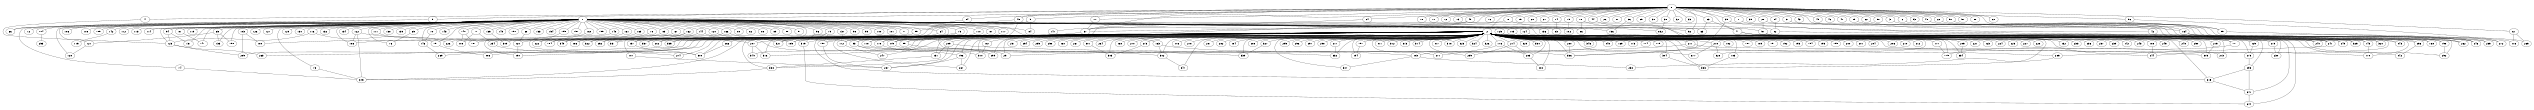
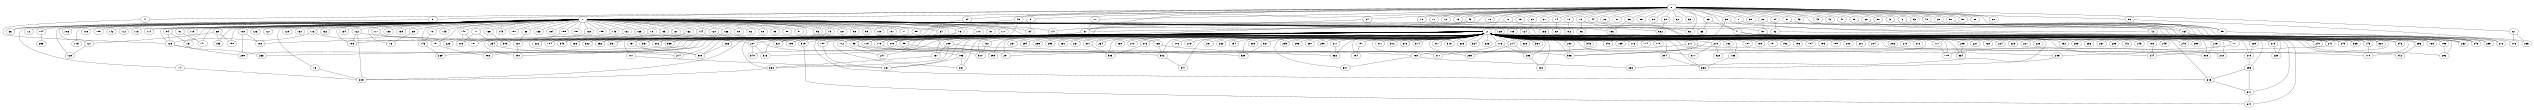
  graph {
    0
    1
    2
    3
    4
    5
    6
    7
    8
    9
    10
    11
    12
    13
    14
    15
    16
    17
    18
    19
    20
    21
    22
    23
    24
    25
    26
    27
    28
    29
    30
    31
    32
    33
    34
    35
    36
    37
    38
    39
    40
    41
    42
    43
    44
    45
    46
    47
    48
    49
    50
    51
    52
    53
    54
    55
    56
    57
    58
    59
    60
    61
    62
    63
    64
    65
    66
    67
    68
    69
    70
    71
    72
    73
    74
    75
    76
    77
    78
    79
    80
    81
    82
    83
    84
    85
    86
    87
    88
    89
    90
    91
    92
    93
    94
    95
    96
    97
    98
    99
    100
    101
    102
    103
    104
    105
    106
    107
    108
    109
    110
    111
    112
    113
    114
    115
    116
    117
    118
    119
    120
    121
    122
    123
    124
    125
    126
    127
    128
    129
    130
    131
    132
    133
    134
    135
    136
    137
    138
    139
    140
    141
    142
    143
    144
    145
    146
    147
    148
    149
    150
    151
    n153 [label=852]
    153
    154
    155
    156
    157
    158
    159
    160
    161
    162
    163
    164
    165
    166
    186
    167
    168
    169
    170
    171
    172
    173
    174
    175
    176
    177
    178
    179
    180
    181
    182
    183
    184
    185
    187
    188
    189
    190
    191
    192
    193
    194
    195
    196
    197
    198
    199
    200
    201
    202
    203
    204
    205
    206
    207
    208
    209
    210
    211
    212
    213
    214
    215
    216
    217
    218
    219
    220
    221
    222
    223
    224
    225
    226
    227
    228
    229
    230
    231
    232
    233
    234
    235
    236
    237
    238
    239
    240
    241
    242
    243
    244
    245
    246
    247
    248
    249
    250
    251
    252
    254
    255
    256
    257
    258
    259
    260
    261
    262
    263
    264
    265
    266
    267
    268
    269
    270
    271
    272
    273
    274
    275
    276
    n277 [label=677]
    278
    279
    280
    281
    282
    283
    284
    285
    286
    287
    288
    289
    290
    291
    292
    293
    294
    295
    296
    297
    298
    299
    300
    301
    302
    303
    304
    305
    306
    307
    308
    309
    310
    311
    312
    313
    314
    315
    316
    317
    318
    319
    320
    321
    322
    323
    324
    325
    326
    327
    328
    329
    330
    331
    332
    333
    334
    335
    336
    337
    338
    339
    340
    341
    342
    343
    344
    345
    346
    347
    348
    349
    253
    0 -- 1
    0 -- 2
    0 -- 3
    0 -- 4
    0 -- 5
    0 -- 6
    0 -- 7
    0 -- 8
    0 -- 9
    0 -- 10
    0 -- 11
    0 -- 12
    0 -- 13
    0 -- 14
    0 -- 15
    0 -- 16
    0 -- 17
    0 -- 18
    0 -- 19
    0 -- 20
    0 -- 21
    0 -- 22
    0 -- 23
    0 -- 24
    0 -- 25
    0 -- 26
    0 -- 27
    0 -- 28
    0 -- 29
    0 -- 30
    0 -- 31
    0 -- 32
    0 -- 33
    0 -- 34
    0 -- 35
    0 -- 36
    0 -- 37
    0 -- 38
    0 -- 39
    0 -- 40
    0 -- 41
    0 -- 42
    0 -- 43
    0 -- 44
    0 -- 45
    0 -- 46
    0 -- 47
    0 -- 48
    0 -- 49
    0 -- 50
    0 -- 51
    0 -- 52
    0 -- 53
    0 -- 54
    0 -- 55
    0 -- 56
    0 -- 57
    0 -- 58
    0 -- 59
    0 -- 60
    0 -- 61
    0 -- 62
    1 -- 63
    1 -- 64
    1 -- 65
    1 -- 66
    1 -- 67
    1 -- 68
    1 -- 69
    1 -- 70
    1 -- 71
    1 -- 72
    1 -- 73
    1 -- 74
    1 -- 75
    1 -- 76
    1 -- 77
    1 -- 78
    1 -- 79
    1 -- 80
    1 -- 81
    1 -- 82
    1 -- 83
    1 -- 84
    1 -- 85
    1 -- 86
    1 -- 87
    1 -- 88
    1 -- 89
    1 -- 90
    1 -- 91
    1 -- 92
    1 -- 93
    1 -- 94
    1 -- 95
    1 -- 96
    1 -- 97
    1 -- 98
    1 -- 99
    1 -- 100
    1 -- 101
    1 -- 102
    1 -- 103
    1 -- 104
    1 -- 105
    1 -- 106
    1 -- 107
    1 -- 108
    1 -- 109
    1 -- 110
    1 -- 111
    1 -- 112
    1 -- 113
    1 -- 114
-   142 -- 115
+   1 -- 115
    1 -- 116
    1 -- 117
    1 -- 118
    1 -- 119
    1 -- 120
    1 -- 121
    1 -- 122
    1 -- 123
    1 -- 124
    1 -- 125
    1 -- 126
    1 -- 127
    1 -- 128
    1 -- 129
    1 -- 130
    1 -- 131
    1 -- 132
    1 -- 133
    1 -- 134
    1 -- 135
    1 -- 136
    1 -- 137
    1 -- 138
    1 -- 139
    1 -- 140
    1 -- 141
    1 -- 142
    1 -- 143
    1 -- 144
    1 -- 145
    1 -- 146
+   1 -- 147
    1 -- 148
    1 -- 149
    1 -- 150
    1 -- 151
    1 -- n153
    1 -- 153
    1 -- 154
    1 -- 155
    1 -- 156
    1 -- 157
    1 -- 158
    1 -- 159
    1 -- 160
    1 -- 161
    1 -- 162
    1 -- 163
    1 -- 164
    1 -- 165
    1 -- 166
    1 -- 186
    2 -- 59
    2 -- 186
    2 -- 167
    2 -- 168
    2 -- 169
    2 -- 170
    2 -- 171
    2 -- 172
    2 -- 173
    2 -- 174
    2 -- 175
    2 -- 176
    2 -- 177
    2 -- 178
    2 -- 179
    2 -- 180
    2 -- 181
    2 -- 182
    2 -- 183
    2 -- 184
    2 -- 185
    2 -- 187
    2 -- 188
    2 -- 189
    2 -- 190
    2 -- 191
    2 -- 192
    2 -- 193
    2 -- 194
    2 -- 195
    2 -- 196
    2 -- 197
    2 -- 198
    2 -- 199
    2 -- 200
    2 -- 201
    2 -- 202
    2 -- 203
    2 -- 204
    2 -- 205
    2 -- 206
    2 -- 207
    2 -- 208
    2 -- 209
    2 -- 210
    2 -- 211
    2 -- 212
    2 -- 213
    2 -- 214
    2 -- 215
    2 -- 216
    2 -- 217
    2 -- 218
    2 -- 219
    2 -- 220
    2 -- 221
    2 -- 222
    2 -- 223
    2 -- 224
    2 -- 225
    2 -- 226
    2 -- 227
    2 -- 228
    2 -- 229
    2 -- 230
    2 -- 231
    2 -- 232
    2 -- 233
    2 -- 234
    2 -- 235
    2 -- 236
    2 -- 237
    2 -- 238
    2 -- 239
    2 -- 240
    2 -- 241
    2 -- 242
    2 -- 243
    2 -- 244
    2 -- 245
    2 -- 246
    2 -- 247
    2 -- 248
    2 -- 249
    2 -- 250
    2 -- 251
    2 -- 252
    2 -- 254
    2 -- 255
    2 -- 256
    2 -- 257
    2 -- 258
    2 -- 259
    2 -- 260
    2 -- 261
    2 -- 262
    2 -- 263
    2 -- 264
    2 -- 265
    2 -- 266
    2 -- 267
    2 -- 268
    2 -- 269
    2 -- 270
    2 -- 271
    2 -- 272
    2 -- 273
    2 -- 274
    2 -- 275
    2 -- 276
    2 -- n277
    2 -- 278
    2 -- 279
    2 -- 280
    2 -- 281
    2 -- 282
    2 -- 283
    2 -- 284
    2 -- 285
    2 -- 286
    2 -- 287
    2 -- 288
    2 -- 289
    2 -- 290
    2 -- 291
    2 -- 292
    2 -- 293
    2 -- 294
    2 -- 295
    2 -- 296
    2 -- 297
    2 -- 298
    2 -- 299
    2 -- 300
    2 -- 301
    2 -- 302
    2 -- 303
    2 -- 304
    2 -- 305
    2 -- 306
    2 -- 307
    2 -- 308
    2 -- 309
    2 -- 310
    2 -- 311
    2 -- 312
    2 -- 313
    2 -- 314
    2 -- 315
    2 -- 316
    2 -- 317
    2 -- 318
    2 -- 319
    2 -- 320
    2 -- 321
    2 -- 322
    2 -- 323
    2 -- 324
    2 -- 325
    2 -- 326
    2 -- 327
    2 -- 328
    2 -- 329
    2 -- 330
    2 -- 331
    2 -- 332
    2 -- 333
    2 -- 334
    2 -- 335
    2 -- 336
    2 -- 337
    2 -- 338
    2 -- 339
    2 -- 340
    2 -- 341
    2 -- 342
    2 -- 343
    2 -- 344
    2 -- 345
    2 -- 346
    2 -- 347
    2 -- 348
    2 -- 349
    3 -- 262
    4 -- 123
    5 -- 66
    6 -- 262
    7 -- 170
    8 -- 37
    8 -- 52
    9 -- 84
    9 -- 185
    14 -- 83
    15 -- 102
    17 -- 37
    18 -- 86
    18 -- 336
    22 -- 246
    23 -- 41
    23 -- 63
    24 -- 37
    25 -- 168
    28 -- 97
    28 -- 343
    31 -- 256
    34 -- 321
    35 -- 42
    35 -- 336
    36 -- 156
    37 -- 190
    38 -- n153
    40 -- 246
    41 -- 240
    41 -- 241
    44 -- 211
    48 -- 95
    48 -- 279
    49 -- 147
    49 -- 267
    51 -- 55
    54 -- 92
    55 -- 235
    56 -- 272
    59 -- 302
    61 -- 216
    61 -- 265
    62 -- 164
    64 -- 93
    65 -- 121
    65 -- 133
    65 -- 158
    67 -- 331
    68 -- 220
    69 -- 76
    70 -- 146
    73 -- 345
    74 -- 345
    75 -- 118
    75 -- 172
    77 -- 208
    77 -- 234
    78 -- 322
    79 -- 190
    79 -- 290
    79 -- 315
    81 -- 141
    85 -- 252
    87 -- 279
    92 -- 320
    93 -- 196
    93 -- 203
    94 -- 123
    94 -- 131
    95 -- 316
    96 -- 319
    97 -- 249
    97 -- 325
    103 -- 180
    103 -- 289
    104 -- 253
    105 -- 241
    107 -- 287
    110 -- 178
    111 -- 226
    116 -- 123
    116 -- 151
    117 -- 332
    118 -- 339
    120 -- 321
    121 -- 128
    122 -- 186
    122 -- 207
    122 -- 345
    123 -- 263
    123 -- 289
    124 -- 145
    125 -- 171
    135 -- 309
    136 -- 244
    137 -- 172
    140 -- 181
    140 -- 208
    144 -- 202
    144 -- 291
    145 -- 170
    146 -- 269
    148 -- 300
    151 -- 306
    155 -- 222
    160 -- 184
    161 -- 349
    162 -- 257
    162 -- 337
    163 -- 302
    163 -- 336
    164 -- 198
    164 -- 292
    165 -- 286
    166 -- 185
    166 -- 335
    167 -- 310
    171 -- 179
    172 -- 247
    176 -- 271
    176 -- 283
    177 -- 179
    178 -- 310
    183 -- 333
    188 -- 244
    190 -- 287
    196 -- 267
    196 -- 287
    197 -- 294
    198 -- 292
    203 -- 238
    203 -- 307
    205 -- 334
    207 -- 316
    207 -- 340
    209 -- 231
    209 -- 305
    209 -- 338
    211 -- 213
    211 -- 291
    214 -- 259
    214 -- 283
    215 -- 305
    217 -- 332
    218 -- n277
    218 -- 328
    219 -- 230
    220 -- 290
    229 -- 275
    231 -- 338
    234 -- 274
    241 -- 285
    256 -- 342
    257 -- 300
    266 -- 300
    273 -- 303
    275 -- 293
    279 -- 299
    280 -- 336
    283 -- 308
    285 -- 333
    293 -- 315
    293 -- 341
    301 -- 303
    302 -- 347
    304 -- 333
    315 -- 341
    319 -- 344
    327 -- 339
    338 -- 345
    341 -- 344
  }
